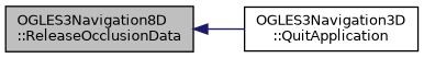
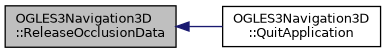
  digraph {
    rankdir=LR
    node [color=black fontname=Helvetica fontsize=10 shape=record style=filled]
-   n1 [fillcolor=grey75 fontcolor=black height=0.2 label="OGLES3Navigation8D\l::ReleaseOcclusionData" width=0.4]
+   n1 [fillcolor=grey75 fontcolor=black height=0.2 label="OGLES3Navigation3D\l::ReleaseOcclusionData" width=0.4]
    n2 [fillcolor=white height=0.2 label="OGLES3Navigation3D\l::QuitApplication" width=0.4]
    n1 -> n2 [color=midnightblue dir=back fontname=Helvetica fontsize=10 labelfontname=Helvetica labelfontsize=10 style=solid]
  }
